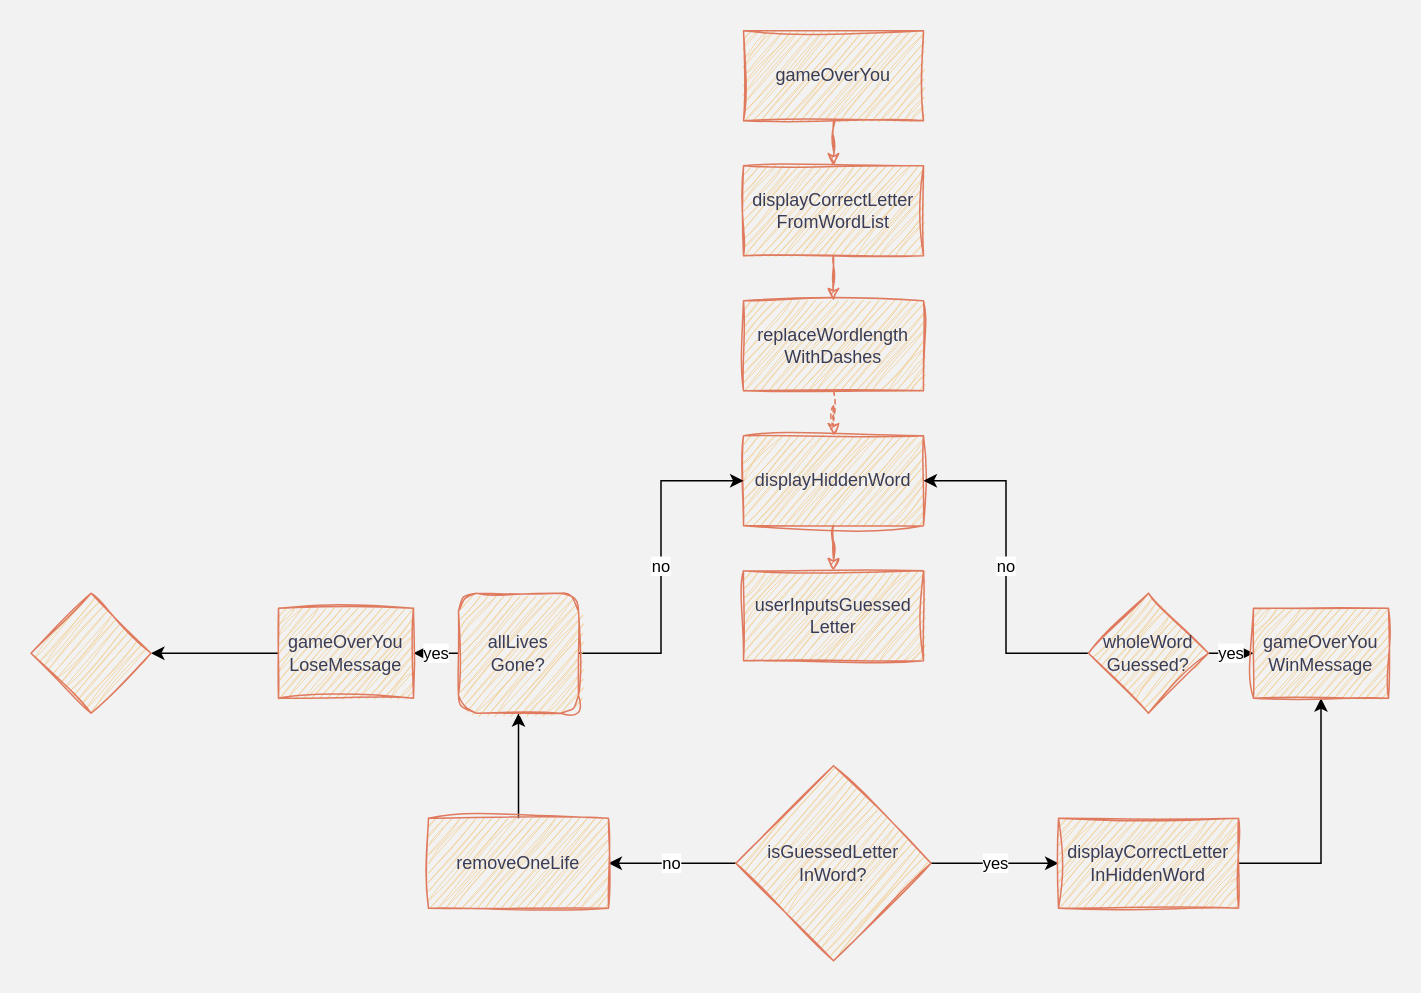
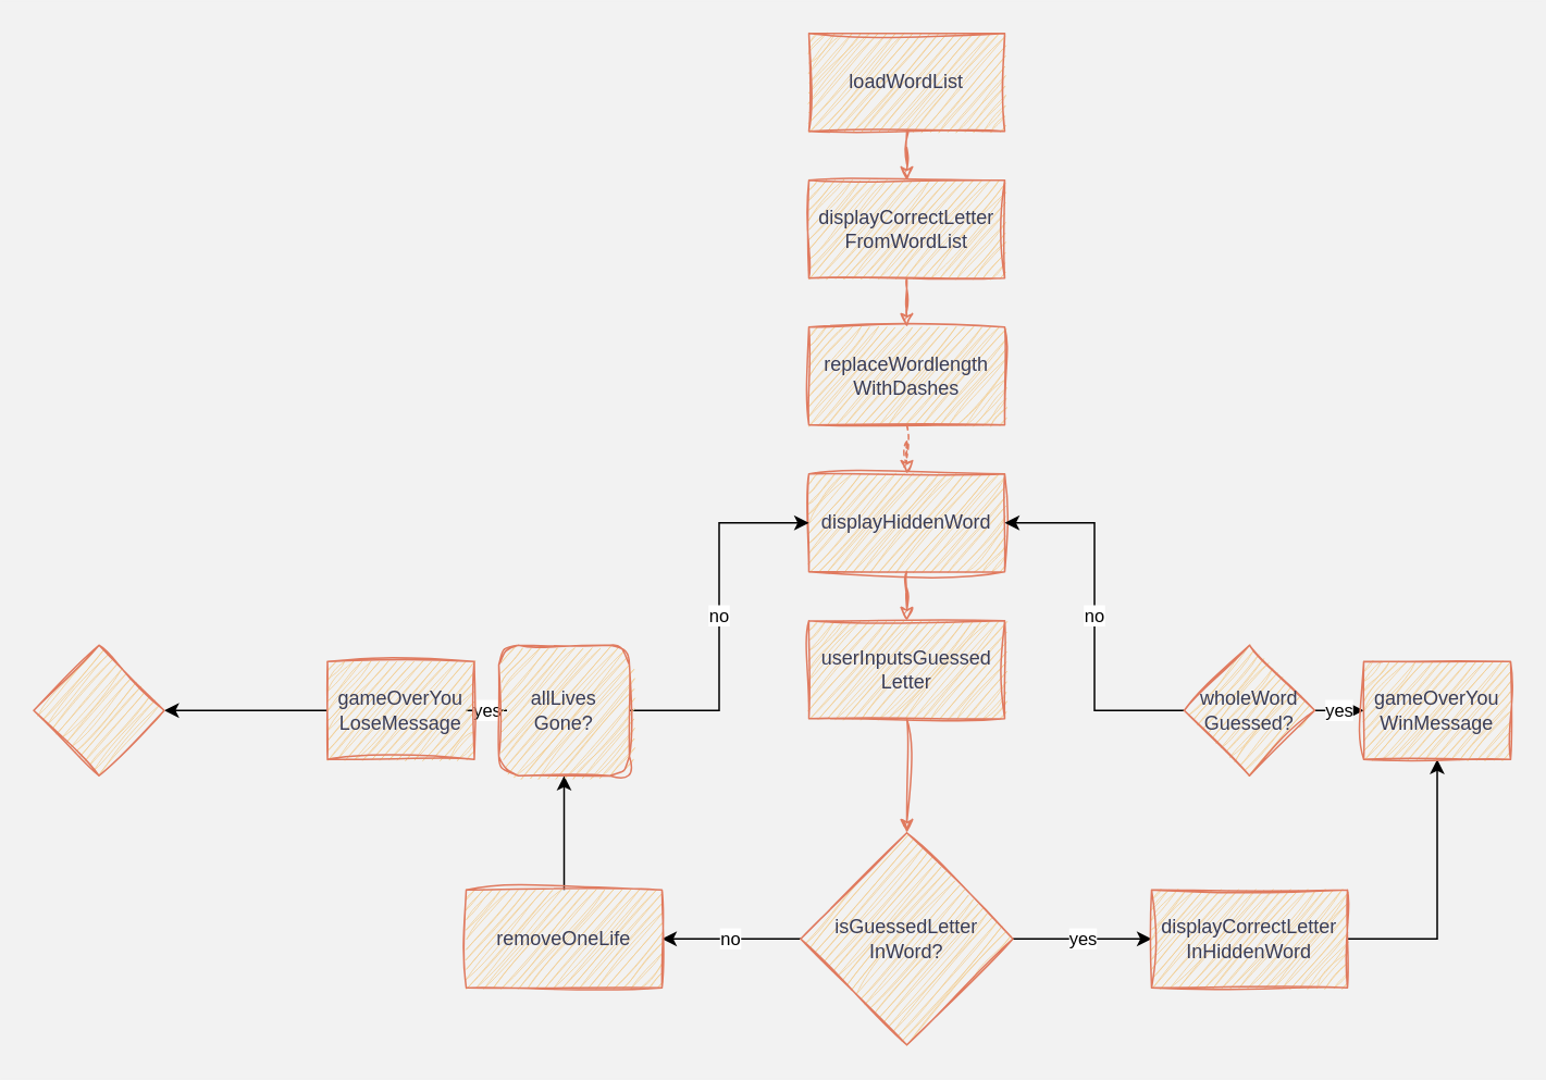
  <mxCell id="0" />
  <mxCell id="1" parent="0" />
  <mxCell id="2" value="" style="edgeStyle=orthogonalEdgeStyle;rounded=0;orthogonalLoop=1;jettySize=auto;html=1;sketch=1;curveFitting=1;jiggle=2;labelBackgroundColor=none;strokeColor=#E07A5F;fontColor=default;" edge="1" parent="1" source="3" target="5"><mxGeometry relative="1" as="geometry" /></mxCell>
- <mxCell id="3" value="gameOverYou" style="rounded=0;whiteSpace=wrap;html=1;sketch=1;curveFitting=1;jiggle=2;labelBackgroundColor=none;fillColor=#F2CC8F;strokeColor=#E07A5F;fontColor=#393C56;" vertex="1" parent="1"><mxGeometry x="495" y="20" width="120" height="60" as="geometry" /></mxCell>
+ <mxCell id="3" value="loadWordList" style="rounded=0;whiteSpace=wrap;html=1;sketch=1;curveFitting=1;jiggle=2;labelBackgroundColor=none;fillColor=#F2CC8F;strokeColor=#E07A5F;fontColor=#393C56;" vertex="1" parent="1"><mxGeometry x="495" y="20" width="120" height="60" as="geometry" /></mxCell>
  <mxCell id="4" value="" style="edgeStyle=orthogonalEdgeStyle;rounded=0;orthogonalLoop=1;jettySize=auto;html=1;sketch=1;curveFitting=1;jiggle=2;labelBackgroundColor=none;strokeColor=#E07A5F;fontColor=default;" edge="1" parent="1" source="5" target="7"><mxGeometry relative="1" as="geometry" /></mxCell>
  <mxCell id="5" value="displayCorrectLetter&lt;div&gt;FromWordList&lt;/div&gt;" style="rounded=0;whiteSpace=wrap;html=1;sketch=1;curveFitting=1;jiggle=2;labelBackgroundColor=none;fillColor=#F2CC8F;strokeColor=#E07A5F;fontColor=#393C56;" vertex="1" parent="1"><mxGeometry x="495" y="110" width="120" height="60" as="geometry" /></mxCell>
  <mxCell id="6" value="" style="edgeStyle=orthogonalEdgeStyle;rounded=0;orthogonalLoop=1;jettySize=auto;html=1;sketch=1;curveFitting=1;jiggle=2;labelBackgroundColor=none;strokeColor=#E07A5F;fontColor=default;dashed=1;" edge="1" parent="1" source="7" target="9"><mxGeometry relative="1" as="geometry" /></mxCell>
  <mxCell id="7" value="replaceWordlength&lt;div&gt;WithDashes&lt;/div&gt;" style="whiteSpace=wrap;html=1;rounded=0;sketch=1;curveFitting=1;jiggle=2;labelBackgroundColor=none;fillColor=#F2CC8F;strokeColor=#E07A5F;fontColor=#393C56;" vertex="1" parent="1"><mxGeometry x="495" y="200" width="120" height="60" as="geometry" /></mxCell>
  <mxCell id="8" value="" style="edgeStyle=orthogonalEdgeStyle;rounded=0;orthogonalLoop=1;jettySize=auto;html=1;sketch=1;curveFitting=1;jiggle=2;labelBackgroundColor=none;strokeColor=#E07A5F;fontColor=default;" edge="1" parent="1" source="9" target="11"><mxGeometry relative="1" as="geometry" /></mxCell>
  <mxCell id="9" value="displayHiddenWord" style="whiteSpace=wrap;html=1;rounded=0;sketch=1;curveFitting=1;jiggle=2;labelBackgroundColor=none;fillColor=#F2CC8F;strokeColor=#E07A5F;fontColor=#393C56;" vertex="1" parent="1"><mxGeometry x="495" y="290" width="120" height="60" as="geometry" /></mxCell>
+ <mxCell id="10" value="" style="edgeStyle=orthogonalEdgeStyle;rounded=0;orthogonalLoop=1;jettySize=auto;html=1;sketch=1;curveFitting=1;jiggle=2;labelBackgroundColor=none;strokeColor=#E07A5F;fontColor=default;" edge="1" parent="1" source="11" target="14"><mxGeometry relative="1" as="geometry" /></mxCell>
  <mxCell id="11" value="userInputsGuessed&lt;div&gt;Letter&lt;/div&gt;" style="whiteSpace=wrap;html=1;rounded=0;sketch=1;curveFitting=1;jiggle=2;labelBackgroundColor=none;fillColor=#F2CC8F;strokeColor=#E07A5F;fontColor=#393C56;" vertex="1" parent="1"><mxGeometry x="495" y="380" width="120" height="60" as="geometry" /></mxCell>
  <mxCell id="12" value="yes" style="edgeStyle=orthogonalEdgeStyle;rounded=0;orthogonalLoop=1;jettySize=auto;html=1;" edge="1" parent="1" source="14" target="16"><mxGeometry relative="1" as="geometry" /></mxCell>
  <mxCell id="13" value="no" style="edgeStyle=orthogonalEdgeStyle;rounded=0;orthogonalLoop=1;jettySize=auto;html=1;" edge="1" parent="1" source="14" target="18"><mxGeometry relative="1" as="geometry" /></mxCell>
  <mxCell id="14" value="isGuessedLetter&lt;div&gt;InWord?&lt;/div&gt;" style="rhombus;whiteSpace=wrap;html=1;rounded=0;sketch=1;curveFitting=1;jiggle=2;labelBackgroundColor=none;fillColor=#F2CC8F;strokeColor=#E07A5F;fontColor=#393C56;" vertex="1" parent="1"><mxGeometry x="490" y="510" width="130" height="130" as="geometry" /></mxCell>
  <mxCell id="15" value="" style="edgeStyle=orthogonalEdgeStyle;rounded=0;orthogonalLoop=1;jettySize=auto;html=1;" edge="1" parent="1" source="16" target="27"><mxGeometry relative="1" as="geometry" /></mxCell>
  <mxCell id="16" value="displayCorrectLetter&lt;div&gt;InHiddenWord&lt;/div&gt;" style="whiteSpace=wrap;html=1;fillColor=#F2CC8F;strokeColor=#E07A5F;fontColor=#393C56;rounded=0;sketch=1;curveFitting=1;jiggle=2;labelBackgroundColor=none;" vertex="1" parent="1"><mxGeometry x="705" y="545" width="120" height="60" as="geometry" /></mxCell>
  <mxCell id="17" value="" style="edgeStyle=orthogonalEdgeStyle;rounded=0;orthogonalLoop=1;jettySize=auto;html=1;" edge="1" parent="1" source="18" target="21"><mxGeometry relative="1" as="geometry" /></mxCell>
  <mxCell id="18" value="removeOneLife" style="whiteSpace=wrap;html=1;fillColor=#F2CC8F;strokeColor=#E07A5F;fontColor=#393C56;rounded=0;sketch=1;curveFitting=1;jiggle=2;labelBackgroundColor=none;" vertex="1" parent="1"><mxGeometry x="285" y="545" width="120" height="60" as="geometry" /></mxCell>
  <mxCell id="19" value="yes" style="edgeStyle=orthogonalEdgeStyle;rounded=0;orthogonalLoop=1;jettySize=auto;html=1;" edge="1" parent="1" source="21" target="23"><mxGeometry relative="1" as="geometry" /></mxCell>
  <mxCell id="20" value="no" style="edgeStyle=orthogonalEdgeStyle;rounded=0;orthogonalLoop=1;jettySize=auto;html=1;exitX=1;exitY=0.5;exitDx=0;exitDy=0;entryX=0;entryY=0.5;entryDx=0;entryDy=0;" edge="1" parent="1" source="21" target="9"><mxGeometry relative="1" as="geometry" /></mxCell>
  <mxCell id="21" value="allLives&lt;div&gt;Gone?&lt;/div&gt;" style="whiteSpace=wrap;html=1;fillColor=#F2CC8F;strokeColor=#E07A5F;fontColor=#393C56;sketch=1;curveFitting=1;jiggle=2;labelBackgroundColor=none;rounded=1;" vertex="1" parent="1"><mxGeometry x="305" y="395" width="80" height="80" as="geometry" /></mxCell>
  <mxCell id="22" value="" style="edgeStyle=orthogonalEdgeStyle;rounded=0;orthogonalLoop=1;jettySize=auto;html=1;" edge="1" parent="1" source="23" target="28"><mxGeometry relative="1" as="geometry" /></mxCell>
- <mxCell id="23" value="gameOverYou&lt;div&gt;LoseMessage&lt;/div&gt;" style="whiteSpace=wrap;html=1;fillColor=#F2CC8F;strokeColor=#E07A5F;fontColor=#393C56;rounded=0;sketch=1;curveFitting=1;jiggle=2;labelBackgroundColor=none;" vertex="1" parent="1"><mxGeometry x="185" y="405" width="90" height="60" as="geometry" /></mxCell>
+ <mxCell id="23" value="gameOverYou&lt;div&gt;LoseMessage&lt;/div&gt;" style="whiteSpace=wrap;html=1;fillColor=#F2CC8F;strokeColor=#E07A5F;fontColor=#393C56;rounded=0;sketch=1;curveFitting=1;jiggle=2;labelBackgroundColor=none;" vertex="1" parent="1"><mxGeometry x="200" y="405" width="90" height="60" as="geometry" /></mxCell>
  <mxCell id="24" value="no" style="edgeStyle=orthogonalEdgeStyle;rounded=0;orthogonalLoop=1;jettySize=auto;html=1;exitX=0;exitY=0.5;exitDx=0;exitDy=0;entryX=1;entryY=0.5;entryDx=0;entryDy=0;" edge="1" parent="1" source="26" target="9"><mxGeometry relative="1" as="geometry" /></mxCell>
  <mxCell id="25" value="yes" style="edgeStyle=orthogonalEdgeStyle;rounded=0;orthogonalLoop=1;jettySize=auto;html=1;" edge="1" parent="1" source="26" target="27"><mxGeometry relative="1" as="geometry" /></mxCell>
  <mxCell id="26" value="wholeWord&lt;div&gt;Guessed?&lt;/div&gt;" style="rhombus;whiteSpace=wrap;html=1;fillColor=#F2CC8F;strokeColor=#E07A5F;fontColor=#393C56;rounded=0;sketch=1;curveFitting=1;jiggle=2;labelBackgroundColor=none;" vertex="1" parent="1"><mxGeometry x="725" y="395" width="80" height="80" as="geometry" /></mxCell>
  <mxCell id="27" value="gameOverYou&lt;div&gt;WinMessage&lt;/div&gt;" style="whiteSpace=wrap;html=1;fillColor=#F2CC8F;strokeColor=#E07A5F;fontColor=#393C56;rounded=0;sketch=1;curveFitting=1;jiggle=2;labelBackgroundColor=none;" vertex="1" parent="1"><mxGeometry x="835" y="405" width="90" height="60" as="geometry" /></mxCell>
  <mxCell id="28" value="" style="rhombus;whiteSpace=wrap;html=1;fillColor=#F2CC8F;strokeColor=#E07A5F;fontColor=#393C56;rounded=0;sketch=1;curveFitting=1;jiggle=2;labelBackgroundColor=none;" vertex="1" parent="1"><mxGeometry x="20" y="395" width="80" height="80" as="geometry" /></mxCell>
